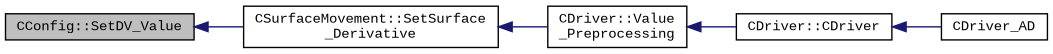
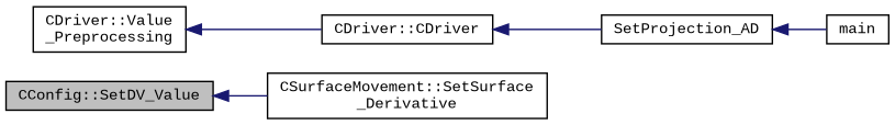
  digraph {
    fontname="Liberation Mono"
    rankdir=LR
    node [color=black fillcolor=white fontname="Liberation Mono" fontsize=10 shape=record style=filled]
    edge [color=midnightblue dir=back fontname="Liberation Mono" fontsize=10 labelfontname=Helvetica labelfontsize=10 style=solid]
    n1 [fillcolor=grey75 fontcolor=black height=0.2 label="CConfig::SetDV_Value" width=0.4]
    n2 [height=0.2 label="CSurfaceMovement::SetSurface\l_Derivative" width=0.4]
    n3 [height=0.2 label="CDriver::Value\l_Preprocessing" width=0.4]
-   n4 [height=0.2 label=CDriver_AD width=0.4]
+   n4 [height=0.2 label=SetProjection_AD width=0.4]
+   n5 [height=0.2 label=main width=0.4]
    n6 [height=0.2 label="CDriver::CDriver" width=0.4]
    n1 -> n2
-   n2 -> n3
    n3 -> n6
+   n4 -> n5
    n6 -> n4
  }
